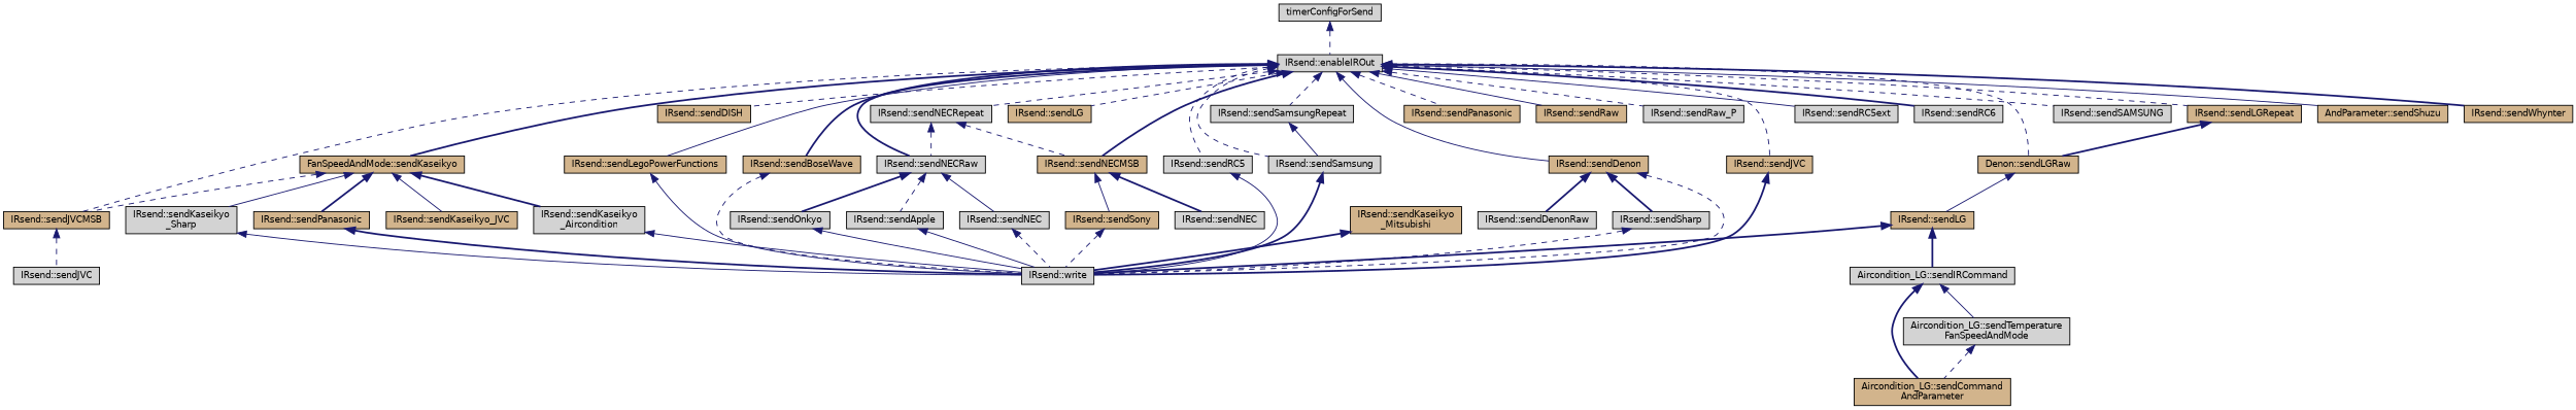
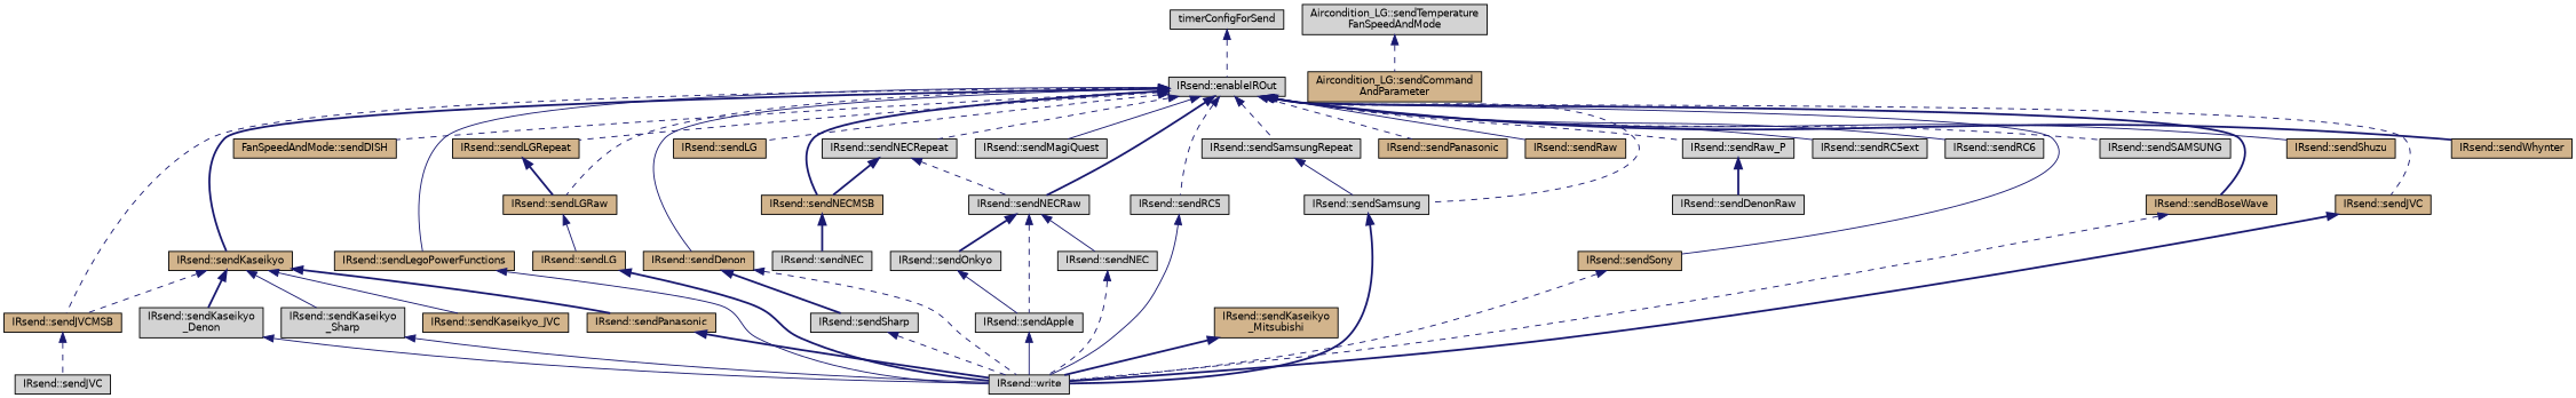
  digraph {
    rankdir=TB
    node [color=black fillcolor=lightgrey fontname=Helvetica fontsize=10 shape=record style=filled]
    edge [color=midnightblue dir=back fontname=Helvetica fontsize=10 labelfontname=Helvetica labelfontsize=10 style=dashed]
    n1 [fontcolor=black height=0.2 label=timerConfigForSend width=0.4]
    n2 [height=0.2 label="IRsend::enableIROut" width=0.4]
    n3 [fillcolor=tan height=0.2 label="IRsend::sendBoseWave" width=0.4]
    n4 [fillcolor=tan height=0.2 label="IRsend::sendDenon" width=0.4]
-   n5 [fillcolor=tan height=0.2 label="IRsend::sendDISH" width=0.4]
+   n5 [fillcolor=tan height=0.2 label="FanSpeedAndMode::sendDISH" width=0.4]
    n6 [fillcolor=tan height=0.2 label="IRsend::sendJVC" width=0.4]
    n7 [fillcolor=tan height=0.2 label="IRsend::sendJVCMSB" width=0.4]
-   n8 [fillcolor=tan height=0.2 label="FanSpeedAndMode::sendKaseikyo" width=0.4]
+   n8 [fillcolor=tan height=0.2 label="IRsend::sendKaseikyo" width=0.4]
    n9 [fillcolor=tan height=0.2 label="IRsend::sendLegoPowerFunctions" width=0.4]
    n10 [fillcolor=tan height=0.2 label="IRsend::sendLG" width=0.4]
-   n11 [fillcolor=tan height=0.2 label="Denon::sendLGRaw" width=0.4]
+   n11 [fillcolor=tan height=0.2 label="IRsend::sendLGRaw" width=0.4]
    n12 [fillcolor=tan height=0.2 label="IRsend::sendLGRepeat" width=0.4]
+   n13 [height=0.2 label="IRsend::sendMagiQuest" width=0.4]
    n14 [fillcolor=tan height=0.2 label="IRsend::sendNECMSB" width=0.4]
    n15 [height=0.2 label="IRsend::sendNECRaw" width=0.4]
    n16 [height=0.2 label="IRsend::sendNECRepeat" width=0.4]
    n17 [fillcolor=tan height=0.2 label="IRsend::sendPanasonic" width=0.4]
    n18 [fillcolor=tan height=0.2 label="IRsend::sendRaw" width=0.4]
    n19 [height=0.2 label="IRsend::sendRaw_P" width=0.4]
    n20 [height=0.2 label="IRsend::sendRC5" width=0.4]
    n21 [height=0.2 label="IRsend::sendRC5ext" width=0.4]
    n22 [height=0.2 label="IRsend::sendRC6" width=0.4]
    n23 [height=0.2 label="IRsend::sendSamsung" width=0.4]
    n24 [height=0.2 label="IRsend::sendSAMSUNG" width=0.4]
    n25 [height=0.2 label="IRsend::sendSamsungRepeat" width=0.4]
-   n26 [fillcolor=tan height=0.2 label="AndParameter::sendShuzu" width=0.4]
+   n26 [fillcolor=tan height=0.2 label="IRsend::sendShuzu" width=0.4]
    n27 [fillcolor=tan height=0.2 label="IRsend::sendSony" width=0.4]
    n28 [fillcolor=tan height=0.2 label="IRsend::sendWhynter" width=0.4]
    n29 [height=0.2 label="IRsend::write" width=0.4]
    n30 [height=0.2 label="IRsend::sendDenonRaw" width=0.4]
    n31 [height=0.2 label="IRsend::sendSharp" width=0.4]
    n32 [height=0.2 label="IRsend::sendJVC" width=0.4]
-   n33 [height=0.2 label="IRsend::sendKaseikyo\l_Aircondition" width=0.4]
+   n33 [height=0.2 label="IRsend::sendKaseikyo\l_Denon" width=0.4]
    n34 [fillcolor=tan height=0.2 label="IRsend::sendKaseikyo_JVC" width=0.4]
    n35 [height=0.2 label="IRsend::sendKaseikyo\l_Sharp" width=0.4]
    n36 [fillcolor=tan height=0.2 label="IRsend::sendPanasonic" width=0.4]
    n37 [fillcolor=tan height=0.2 label="IRsend::sendLG" width=0.4]
    n38 [height=0.2 label="IRsend::sendNEC" width=0.4]
    n39 [height=0.2 label="IRsend::sendApple" width=0.4]
    n40 [height=0.2 label="IRsend::sendNEC" width=0.4]
    n41 [height=0.2 label="IRsend::sendOnkyo" width=0.4]
    n42 [fillcolor=tan height=0.2 label="IRsend::sendKaseikyo\l_Mitsubishi" width=0.4]
-   n43 [height=0.2 label="Aircondition_LG::sendIRCommand" width=0.4]
    n44 [fillcolor=tan height=0.2 label="Aircondition_LG::sendCommand\lAndParameter" width=0.4]
    n45 [height=0.2 label="Aircondition_LG::sendTemperature\lFanSpeedAndMode" width=0.4]
    n1 -> n2
    n2 -> n3 [style=bold]
    n2 -> n4 [style=solid]
    n2 -> n5
    n2 -> n6
    n2 -> n7
    n2 -> n8 [style=bold]
    n2 -> n9 [style=solid]
    n2 -> n10
    n2 -> n11
    n2 -> n12
+   n2 -> n13 [style=solid]
    n2 -> n14 [style=bold]
    n2 -> n15 [style=bold]
    n2 -> n16
    n2 -> n17
    n2 -> n18 [style=solid]
    n2 -> n19
    n2 -> n20
    n2 -> n21 [style=solid]
-   n2 -> n22 [style=bold]
+   n2 -> n22 [style=solid]
    n2 -> n23
    n2 -> n24
    n2 -> n25
    n2 -> n26 [style=solid]
-   n14 -> n27 [style=solid]
+   n2 -> n27 [style=solid]
    n2 -> n28 [style=bold]
    n3 -> n29
    n4 -> n29
-   n4 -> n30 [style=bold]
+   n19 -> n30 [style=bold]
    n4 -> n31 [style=bold]
    n6 -> n29 [style=bold]
    n7 -> n32
    n8 -> n7
    n8 -> n33 [style=bold]
    n8 -> n34 [style=solid]
    n8 -> n35 [style=solid]
    n8 -> n36 [style=bold]
    n9 -> n29 [style=solid]
    n11 -> n37 [style=solid]
    n12 -> n11 [style=bold]
    n14 -> n38 [style=bold]
    n15 -> n39
    n15 -> n40 [style=solid]
    n15 -> n41 [style=bold]
-   n16 -> n14
+   n16 -> n14 [style=bold]
    n16 -> n15
    n20 -> n29 [style=solid]
    n23 -> n29 [style=bold]
    n25 -> n23 [style=solid]
    n27 -> n29
    n31 -> n29
    n33 -> n29 [style=solid]
    n35 -> n29 [style=solid]
    n36 -> n29 [style=bold]
    n37 -> n29 [style=bold]
-   n37 -> n43 [style=bold]
    n39 -> n29 [style=solid]
    n40 -> n29
-   n41 -> n29 [style=solid]
+   n41 -> n39 [style=solid]
    n42 -> n29 [style=bold]
-   n43 -> n44 [style=bold]
-   n43 -> n45 [style=solid]
    n45 -> n44
  }
